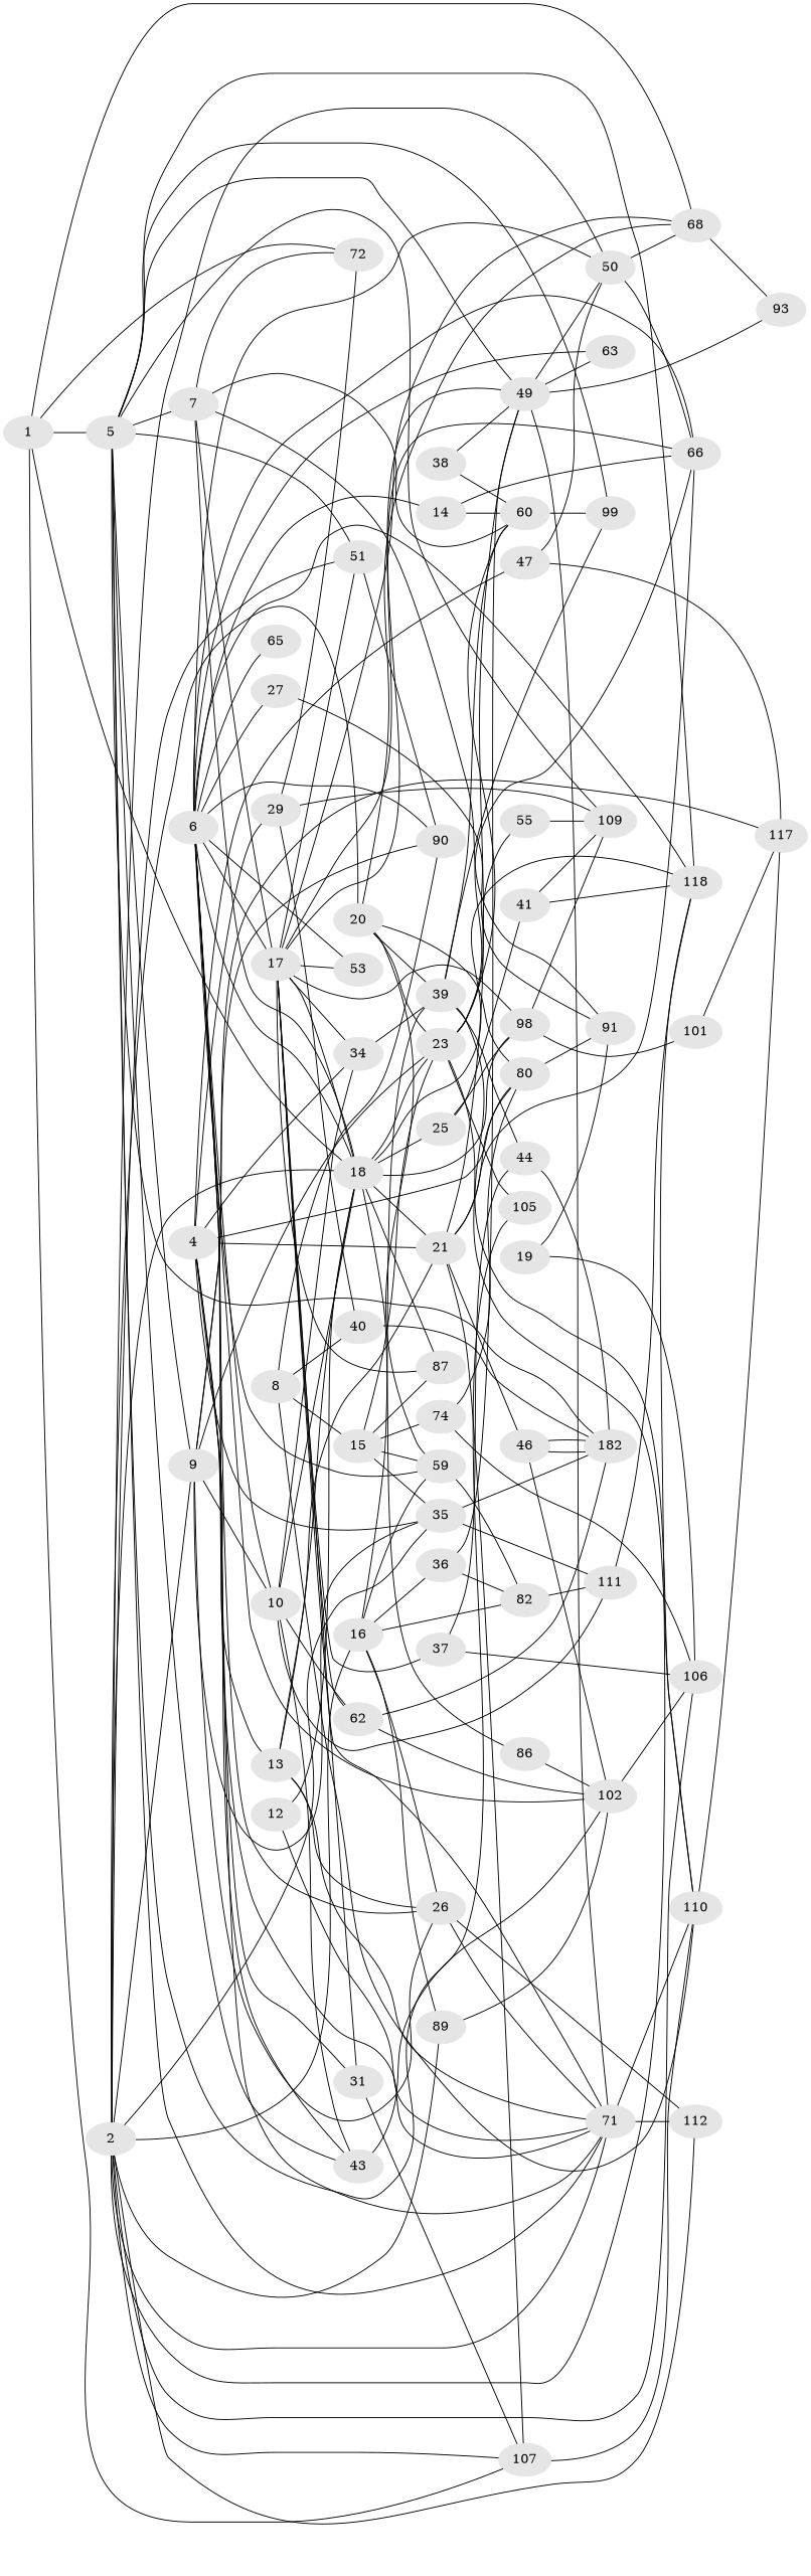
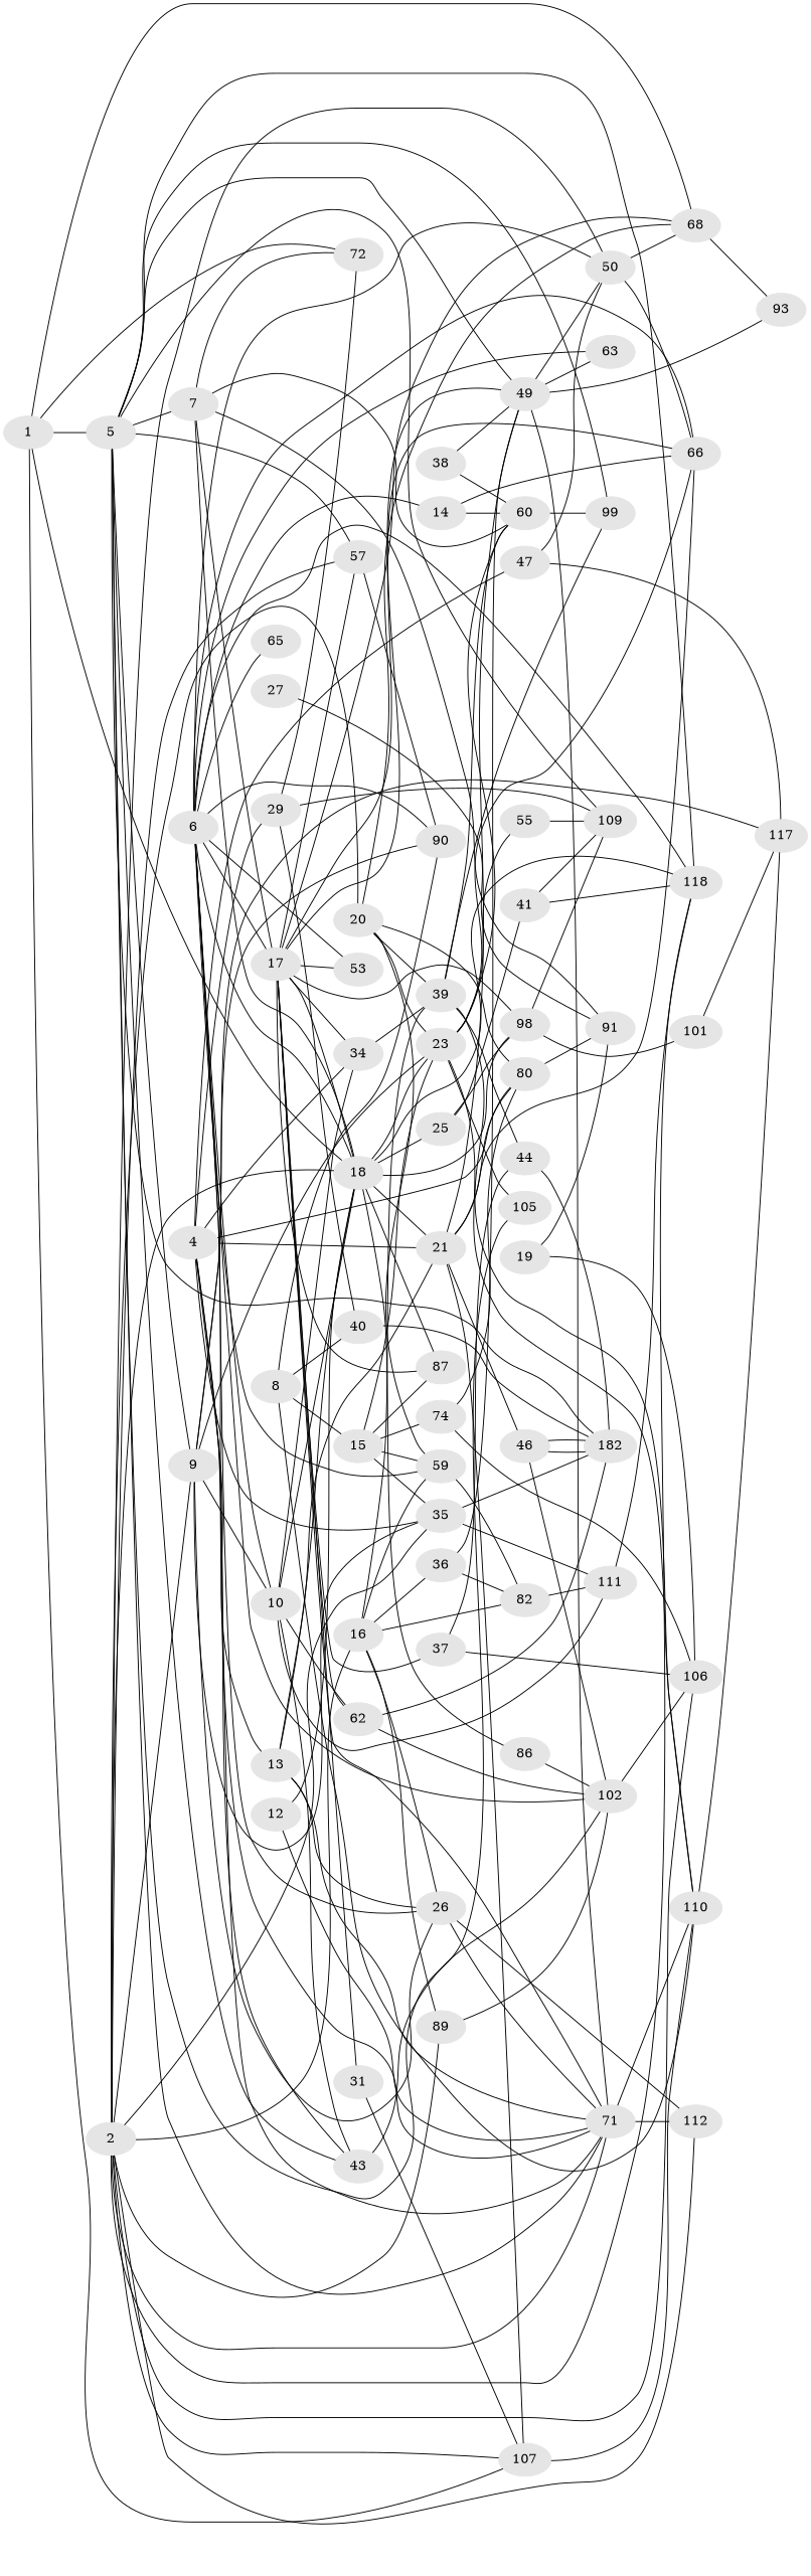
  graph {
    rankdir=LR
    node [color=gray90 style=filled]
    1 [super="+3"]
    5 [super="+94+42+22"]
    18 [super="+33+70"]
    68 [super="+83"]
    72
    107 [super="+120"]
    9 [super="+119"]
-   51
+   51 [label=57]
    71 [super="+77+81"]
    118
    43 [super="+56"]
    7 [super="+114"]
    49 [super="+103"]
    99
    105
    109
    n17 [label=182]
    21 [super="+30"]
    23 [super="+92+76+75"]
    87
    98
    25
    86
    93 [super="+128"]
    110
    2 [super="+24"]
    16 [super="+96+32"]
    20 [super="+113+64"]
    35
    50 [super="+57+58"]
    89
    106
    112
    10 [super="+54"]
    26 [super="+88"]
    90
    117
    59
    36 [super="+126"]
    39 [super="+97"]
    82
    80
    111
    66
    102 [super="+124"]
    4 [super="+48"]
    13
    29 [super="+121"]
    34
    47
    46
    40
    91
    17 [super="+73+104"]
    60
    63
    6 [super="+11+52"]
    14
    27
    31 [super="+100"]
    53
    65
    62 [super="+79"]
    37
    15 [super="+116"]
    74
    8
    55
    12
    44
    38
    101
    41
    19
    1 -- 5
    1 -- 18
    1 -- 68
    1 -- 72
    1 -- 107
    5 -- 9
    5 -- 51
    5 -- 71
    5 -- 118
    5 -- 43
    5 -- 7
    5 -- 49 [weight=2]
    5 -- 99
    5 -- 105
    5 -- 109
    5 -- n17
    18 -- 118
    18 -- 21
    18 -- 23
    18 -- 87
    18 -- 98
    18 -- 25
    18 -- 86
    68 -- 93
    107 -- 110
    9 -- 23
    9 -- 35
    9 -- 10
    9 -- 26
    9 -- 90
    9 -- 117
    51 -- 90
    71 -- 110
    71 -- 112
    43 -- 102
    7 -- 18
    7 -- 72
    7 -- 91
    7 -- 17
    7 -- 60
    49 -- 71
    49 -- 93
    49 -- 50
    49 -- 63 [weight=2]
    21 -- 107
    21 -- 49
    21 -- 80
    21 -- 66
    21 -- 46
    23 -- 105
    23 -- 110
    23 -- 66
    23 -- 60
    23 -- 55
    98 -- 109
    98 -- 101
    25 -- 98
    25 -- 41
    86 -- 102
    110 -- 117
    2 -- 18
    2 -- 107
    2 -- 9
    2 -- 51
    2 -- 71
    2 -- 118
    2 -- 16
    2 -- 20
    2 -- 35
    2 -- 50
    2 -- 89
    2 -- 106
    2 -- 112
    16 -- 89
    16 -- 26
    16 -- 59
    16 -- 36
    16 -- 39
    16 -- 82
    20 -- 68
    20 -- 23
    20 -- 59
    20 -- 39
    20 -- 80
    35 -- n17
    35 -- 111
    50 -- 68
    50 -- 66
    89 -- 102
    10 -- 18
    10 -- 43 [weight=2]
    10 -- 111
    10 -- 34
    10 -- 62
    26 -- 71
    26 -- 112
    59 -- 82
    36 -- 49
    36 -- 82
    39 -- 99
    39 -- 110
    39 -- 60
    39 -- 44
    82 -- 111
    80 -- 91
    111 -- 118
    102 -- 106
    4 -- 71
    4 -- 43
    4 -- 21
    4 -- 35
    4 -- 80
    4 -- 13
    4 -- 29
    4 -- 34
    4 -- 47
    13 -- 18
    13 -- 71
    13 -- 21
    13 -- 26
    29 -- 72
    29 -- 109
    29 -- 40
    34 -- 39
    47 -- 50
    47 -- 117
    46 -- n17
    46 -- n17
    46 -- 102
    40 -- n17
    17 -- 18
    17 -- 68
    17 -- 51
    17 -- 71
    17 -- 49
    17 -- 87
    17 -- 98
    17 -- 66
    17 -- 34
    17 -- 31
    17 -- 53
    17 -- 62
    17 -- 37
    60 -- 99
    6 -- 18
    6 -- 71
    6 -- 118
    6 -- 50
    6 -- 10
    6 -- 26
    6 -- 90
    6 -- 59
    6 -- 66
    6 -- 102
    6 -- 17
    6 -- 63 [weight=2]
    6 -- 14
-   6 -- 27
-   6 -- 31
    6 -- 53
    6 -- 65
    14 -- 66
    14 -- 60
    27 -- 91
    31 -- 107
    62 -- n17
    62 -- 102
    37 -- 106
    37 -- 44
    15 -- 23 [weight=2]
    15 -- 87
    15 -- 35
    15 -- 59
    15 -- 74
    74 -- 106
    74 -- 80
    8 -- 110
    8 -- 90
    8 -- 40
    8 -- 15
    55 -- 109
    12 -- 18
    12 -- 71
    44 -- n17
    38 -- 49
    38 -- 60
    101 -- 117
    41 -- 118
    41 -- 109
    19 -- 106
    19 -- 91
  }
